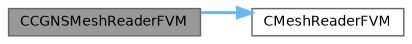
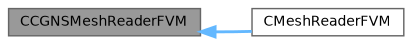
  digraph {
    rankdir=LR
    node [color=gray40 fontname=Helvetica fontsize=10 shape=box style=filled]
    n1 [fillcolor=grey60 fontcolor=black height=0.2 label=CCGNSMeshReaderFVM width=0.4]
    n2 [fillcolor=white height=0.2 label=CMeshReaderFVM width=0.4]
-   n2 -> n1 [color=steelblue1 dir=back fontname=Helvetica fontsize=10 labelfontname=Helvetica labelfontsize=10 style=bold]
+   n1 -> n2 [color=steelblue1 dir=back fontname=Helvetica fontsize=10 labelfontname=Helvetica labelfontsize=10 style=bold]
  }
